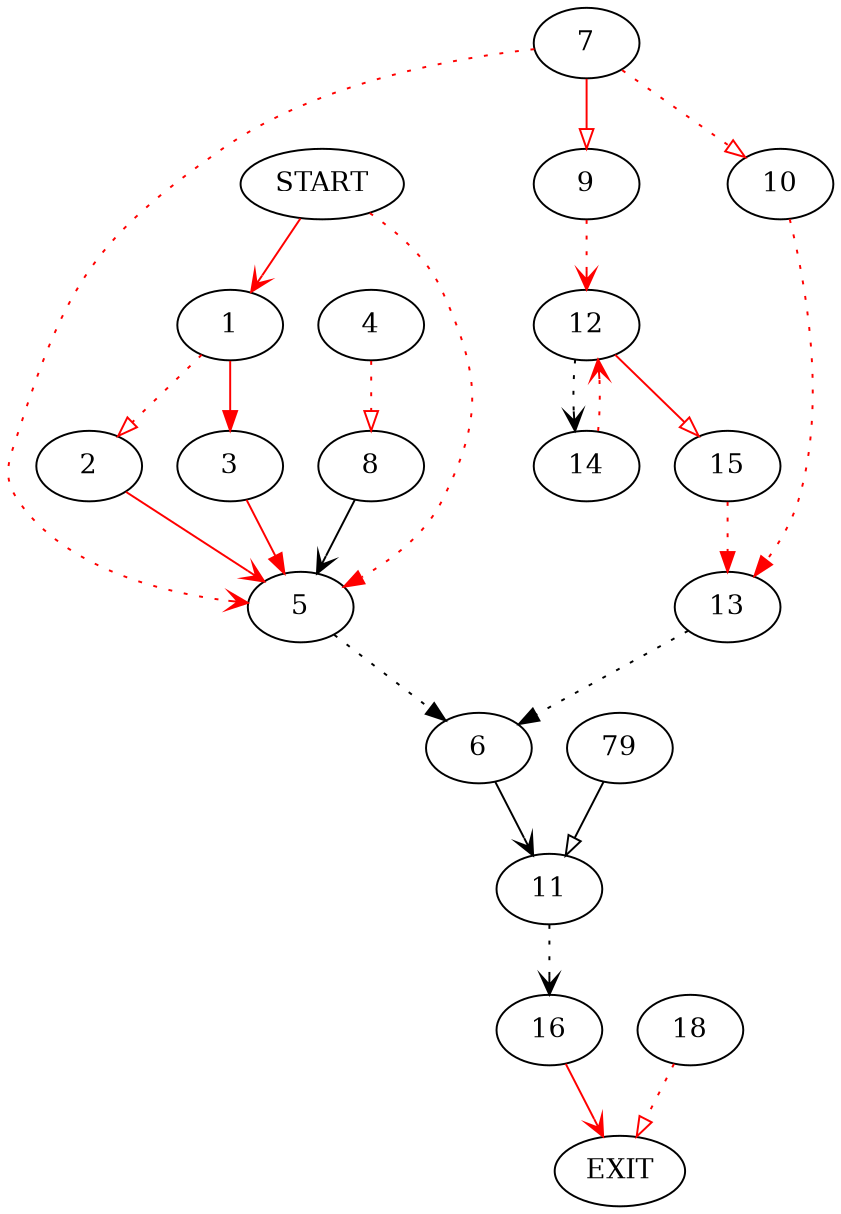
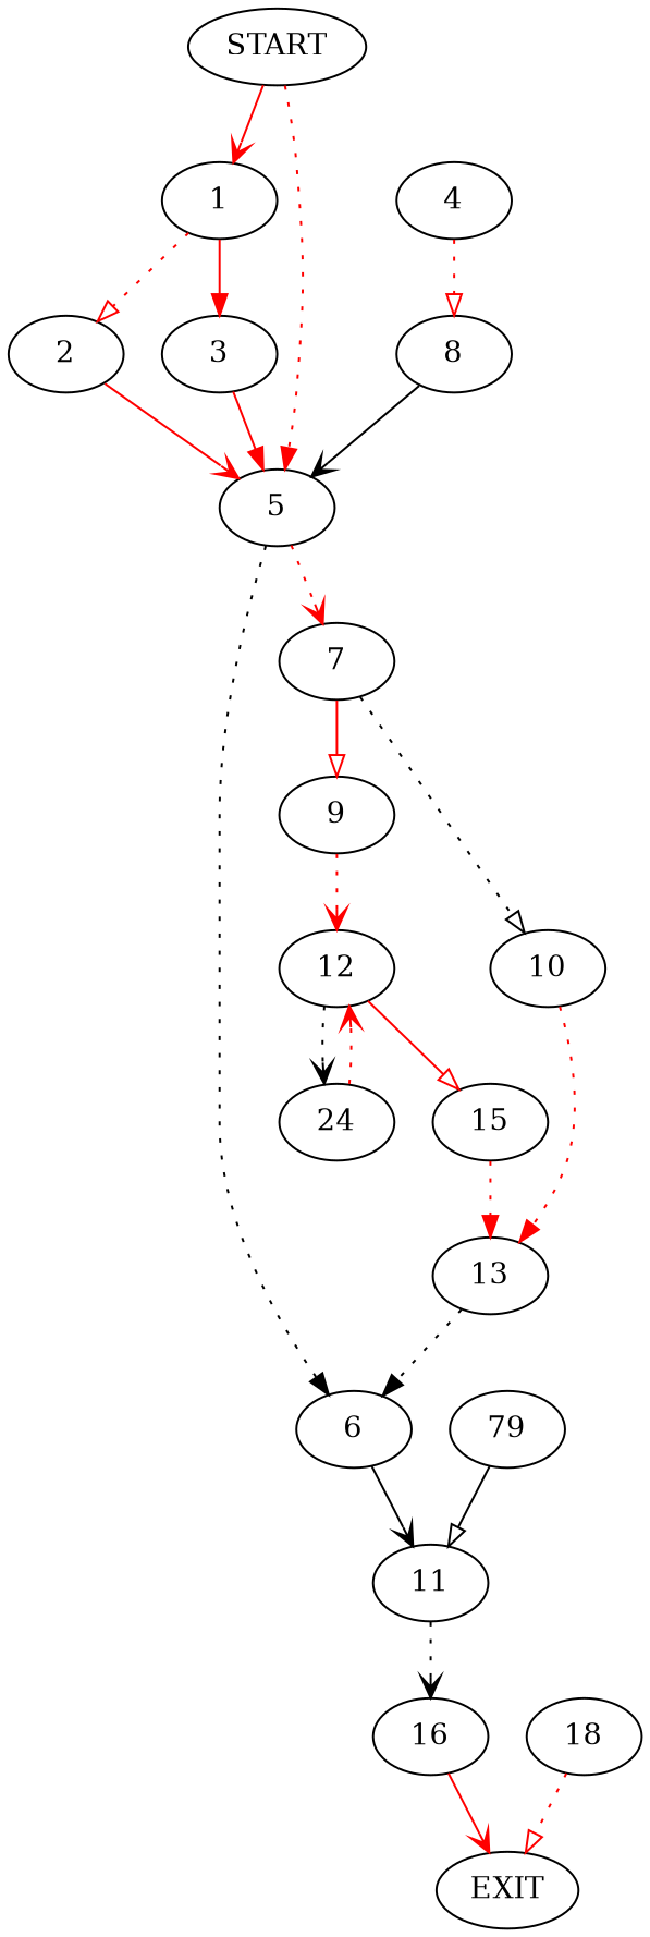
  digraph {
    edge [arrowhead=vee color=red style=dotted]
    n1 [label=START]
    1
    5
    2
    3
    n6 [label=EXIT]
    4
    8
    6
    7
    11
    9
    10
    16
    12
    13
-   14
+   14 [label=24]
    15
    18
    n20 [label=79]
    n1 -> 1 [style=solid]
    n1 -> 5 [arrowhead=normal]
    1 -> 2 [arrowhead=onormal]
    1 -> 3 [arrowhead=normal style=solid]
    5 -> 6 [arrowhead=normal color=black]
-   7 -> 5
+   5 -> 7
    2 -> 5 [style=solid]
    3 -> 5 [arrowhead=normal style=solid]
    4 -> 8 [arrowhead=onormal]
    8 -> 5 [color=black style=solid]
    6 -> 11 [color=black style=solid]
    7 -> 9 [arrowhead=onormal style=solid]
-   7 -> 10 [arrowhead=onormal]
+   7 -> 10 [arrowhead=onormal color=black]
    11 -> 16 [color=black]
    9 -> 12
    10 -> 13 [arrowhead=normal]
    16 -> n6 [style=solid]
    12 -> 14 [color=black]
    12 -> 15 [arrowhead=onormal style=solid]
    13 -> 6 [arrowhead=normal color=black]
    14 -> 12
    15 -> 13 [arrowhead=normal]
    18 -> n6 [arrowhead=onormal]
    n20 -> 11 [arrowhead=onormal color=black style=solid]
  }
